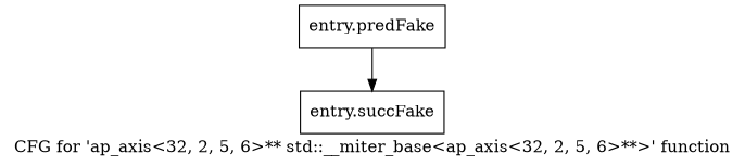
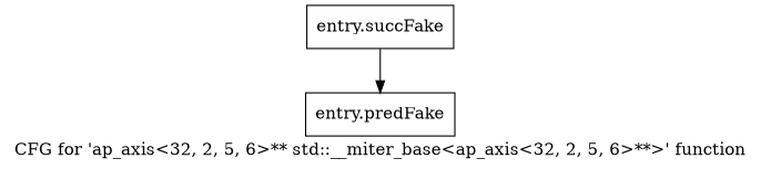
  digraph {
    label="CFG for 'ap_axis\<32, 2, 5, 6\>** std::__miter_base\<ap_axis\<32, 2, 5, 6\>**\>' function"
    node [shape=record]
    n1 [label="{entry.predFake}"]
    n2 [filename="/proj/xbuilds/2019.2_0801_1/installs/lin64/Vivado/HEAD/tps/lnx64/gcc-6.2.0/lib/gcc/x86_64-pc-linux-gnu/6.2.0/../../../../include/c++/6.2.0/bits/cpp_type_traits.h" label="{entry.succFake}" linenumber=409]
-   n1 -> n2 [filename="/proj/xbuilds/2019.2_0801_1/installs/lin64/Vivado/HEAD/tps/lnx64/gcc-6.2.0/lib/gcc/x86_64-pc-linux-gnu/6.2.0/../../../../include/c++/6.2.0/bits/cpp_type_traits.h"]
+   n2 -> n1 [filename="/proj/xbuilds/2019.2_0801_1/installs/lin64/Vivado/HEAD/tps/lnx64/gcc-6.2.0/lib/gcc/x86_64-pc-linux-gnu/6.2.0/../../../../include/c++/6.2.0/bits/cpp_type_traits.h"]
  }
